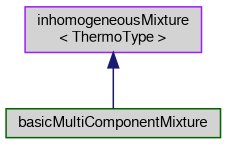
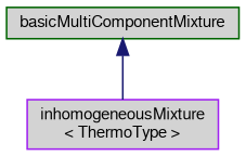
  digraph {
    node [fillcolor=lightgrey fontname=FreeSans fontsize=10 shape=record style=filled]
    n1 [color=purple fontcolor=black height=0.2 label="inhomogeneousMixture\l\< ThermoType \>" width=0.4]
    n2 [color=darkgreen height=0.2 label=basicMultiComponentMixture width=0.4]
-   n1 -> n2 [color=midnightblue dir=back fontname=FreeSans fontsize=10 labelfontname=FreeSans labelfontsize=10 style=solid]
+   n2 -> n1 [color=midnightblue dir=back fontname=FreeSans fontsize=10 labelfontname=FreeSans labelfontsize=10 style=solid]
  }
